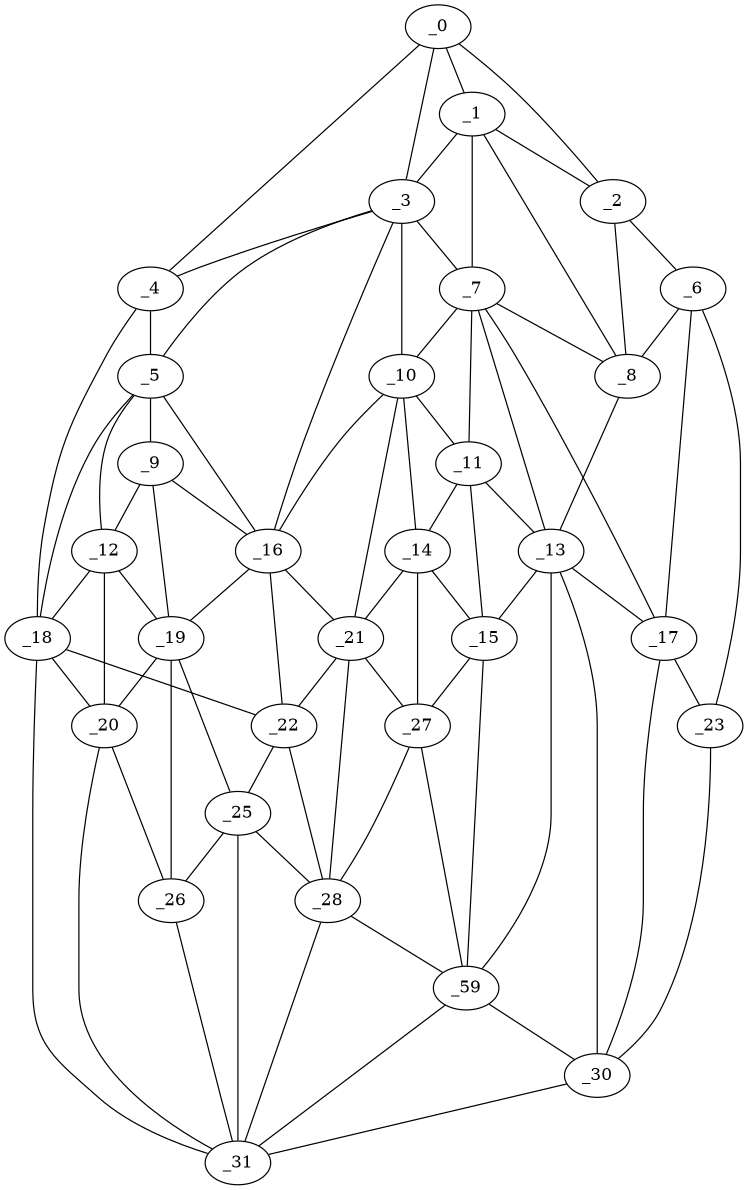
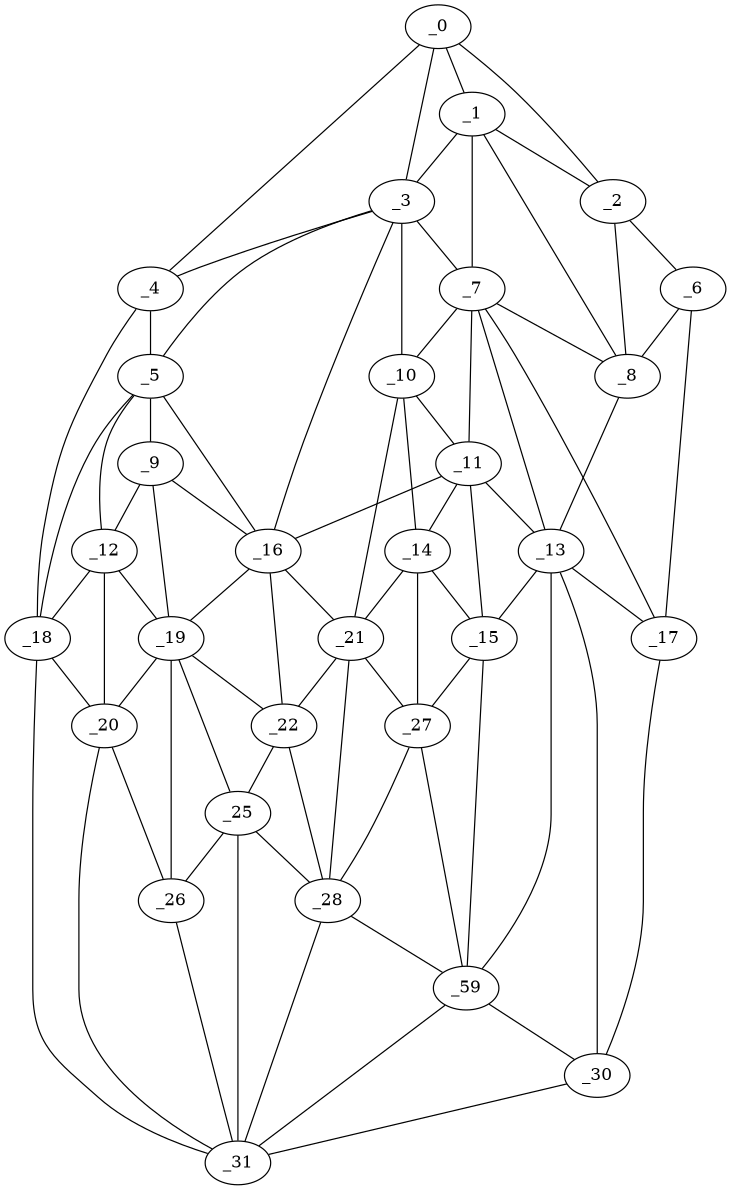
  graph {
    node [x=64 y=29]
    edge [valence=2]
    _0 [x=37 y=9]
    _1 [x=49]
    _2 [x=51 y=3]
    _3 [x=52 y=72]
    _4 [x=57 y=97]
    _7 [y=47]
    _8 [x=67 y=22]
    _6 [y=5]
    _5 [x=63 y=98]
    _10 [x=71 y=52]
    _16 [x=80 y=84]
    _18 [x=85 y=121]
    _11 [x=73 y=46]
    _13 [x=75]
    _17 [x=84 y=12]
-   _23 [x=93 y=13]
    _9 [x=70 y=98]
    _12 [x=73 y=102]
    _14 [x=78 y=51]
    _21 [x=88 y=60]
    _19 [x=86 y=94]
    _22 [x=88 y=79]
    _20 [x=86 y=100]
    _31 [x=97 y=104]
    _15 [x=79 y=44]
    _30 [x=97 y=23]
    n27 [label=_59 x=96 y=37]
    _27 [x=95 y=47]
    _28 [x=95 y=71]
    _25 [x=94 y=92]
    _26 [x=94 y=97]
    _0 -- _1
    _0 -- _2 [valence=1]
    _0 -- _3
    _0 -- _4 [valence=1]
    _1 -- _2
    _1 -- _3
    _1 -- _7
    _1 -- _8 [valence=1]
    _2 -- _8
    _2 -- _6 [valence=1]
    _3 -- _4
    _3 -- _7
    _3 -- _5
    _3 -- _10 [valence=1]
    _3 -- _16
    _4 -- _5
    _4 -- _18 [valence=1]
    _7 -- _8
    _7 -- _10 [valence=1]
    _7 -- _11
    _7 -- _13 [valence=1]
    _7 -- _17 [valence=1]
    _8 -- _13
    _6 -- _8
    _6 -- _17
-   _6 -- _23 [valence=1]
    _5 -- _16
    _5 -- _18 [valence=1]
    _5 -- _9 [valence=1]
    _5 -- _12
-   _10 -- _16
+   _11 -- _16
    _10 -- _11
    _10 -- _14
    _10 -- _21
    _16 -- _21 [valence=1]
    _16 -- _19
    _16 -- _22 [valence=1]
    _18 -- _20
    _18 -- _31 [valence=1]
    _11 -- _13
    _11 -- _14
    _11 -- _15 [valence=1]
    _13 -- _17
    _13 -- _15
    _13 -- _30
    _13 -- n27
-   _17 -- _23
    _17 -- _30
-   _23 -- _30 [valence=1]
    _9 -- _16 [valence=1]
    _9 -- _12
    _9 -- _19
    _12 -- _18 [valence=1]
    _12 -- _19
    _12 -- _20
    _14 -- _21 [valence=1]
    _14 -- _15
    _14 -- _27
    _21 -- _22
    _21 -- _27 [valence=1]
    _21 -- _28
-   _18 -- _22
+   _19 -- _22
    _19 -- _20 [valence=1]
    _19 -- _25
    _19 -- _26
    _22 -- _28
    _22 -- _25
    _20 -- _31
    _20 -- _26
    _15 -- n27 [valence=1]
    _15 -- _27 [valence=1]
    _30 -- _31 [valence=1]
    n27 -- _31
    n27 -- _30
    _27 -- n27
    _27 -- _28
    _28 -- _31
    _28 -- n27 [valence=1]
    _25 -- _31
    _25 -- _28 [valence=1]
    _25 -- _26
    _26 -- _31
  }
